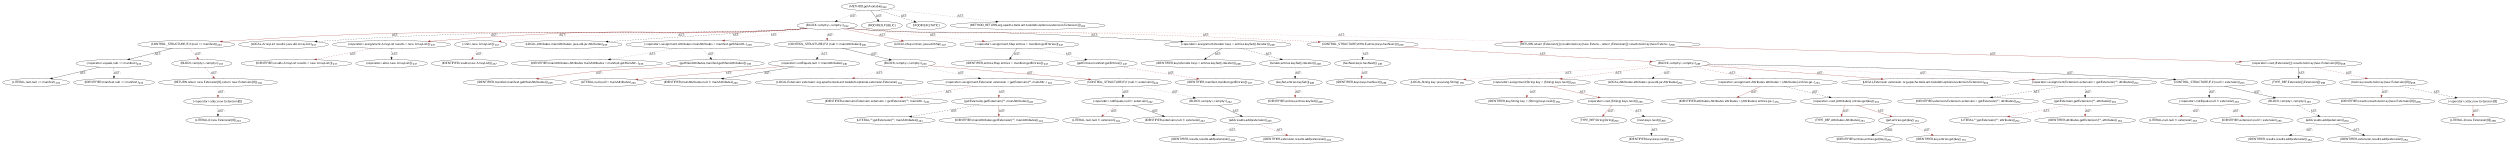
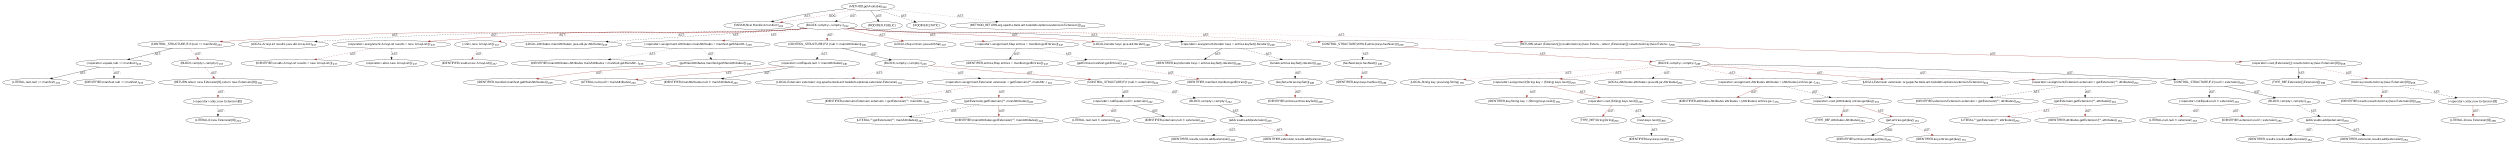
  digraph {
    fontname=Nunito
    node [fontname=Nunito]
    edge [color=brown fontname=Nunito style=dashed]
    n1 [label=<(METHOD,getAvailable)<SUB>232</SUB>>]
+   n2 [label=<(PARAM,final Manifest manifest)<SUB>232</SUB>>]
    n3 [label=<(BLOCK,&lt;empty&gt;,&lt;empty&gt;)<SUB>232</SUB>>]
    n4 [label=<(MODIFIER,PUBLIC)>]
    n5 [label=<(MODIFIER,STATIC)>]
    n6 [label=<(METHOD_RETURN,org.apache.tools.ant.taskdefs.optional.extension.Extension[])<SUB>232</SUB>>]
    n7 [label=<(CONTROL_STRUCTURE,IF,if (null == manifest))<SUB>233</SUB>>]
    n8 [label=<(LOCAL,ArrayList results: java.util.ArrayList)<SUB>237</SUB>>]
    n9 [label=<(&lt;operator&gt;.assignment,ArrayList results = new ArrayList())<SUB>237</SUB>>]
    n10 [label=<(&lt;init&gt;,new ArrayList())<SUB>237</SUB>>]
    n11 [label=<(LOCAL,Attributes mainAttributes: java.util.jar.Attributes)<SUB>239</SUB>>]
    n12 [label=<(&lt;operator&gt;.assignment,Attributes mainAttributes = manifest.getMainAtt...)<SUB>239</SUB>>]
    n13 [label=<(CONTROL_STRUCTURE,IF,if (null != mainAttributes))<SUB>240</SUB>>]
    n14 [label=<(LOCAL,Map entries: java.util.Map)<SUB>247</SUB>>]
    n15 [label=<(&lt;operator&gt;.assignment,Map entries = manifest.getEntries())<SUB>247</SUB>>]
+   n16 [label=<(LOCAL,Iterator keys: java.util.Iterator)<SUB>248</SUB>>]
    n17 [label=<(&lt;operator&gt;.assignment,Iterator keys = entries.keySet().iterator())<SUB>248</SUB>>]
    n18 [label=<(CONTROL_STRUCTURE,WHILE,while (keys.hasNext()))<SUB>249</SUB>>]
    n19 [label=<(RETURN,return (Extension[]) results.toArray(new Extens...,return (Extension[]) results.toArray(new Extens...)<SUB>258</SUB>>]
    n20 [label=<(&lt;operator&gt;.equals,null == manifest)<SUB>233</SUB>>]
    n21 [label=<(BLOCK,&lt;empty&gt;,&lt;empty&gt;)<SUB>233</SUB>>]
    n22 [label=<(IDENTIFIER,results,ArrayList results = new ArrayList())<SUB>237</SUB>>]
    n23 [label=<(&lt;operator&gt;.alloc,new ArrayList())<SUB>237</SUB>>]
    n24 [label=<(IDENTIFIER,results,new ArrayList())<SUB>237</SUB>>]
    n25 [label=<(IDENTIFIER,mainAttributes,Attributes mainAttributes = manifest.getMainAtt...)<SUB>239</SUB>>]
    n26 [label=<(getMainAttributes,manifest.getMainAttributes())<SUB>239</SUB>>]
    n27 [label=<(&lt;operator&gt;.notEquals,null != mainAttributes)<SUB>240</SUB>>]
    n28 [label=<(BLOCK,&lt;empty&gt;,&lt;empty&gt;)<SUB>240</SUB>>]
    n29 [label=<(IDENTIFIER,entries,Map entries = manifest.getEntries())<SUB>247</SUB>>]
    n30 [label=<(getEntries,manifest.getEntries())<SUB>247</SUB>>]
    n31 [label=<(IDENTIFIER,keys,Iterator keys = entries.keySet().iterator())<SUB>248</SUB>>]
    n32 [label=<(iterator,entries.keySet().iterator())<SUB>248</SUB>>]
    n33 [label=<(hasNext,keys.hasNext())<SUB>249</SUB>>]
    n34 [label=<(BLOCK,&lt;empty&gt;,&lt;empty&gt;)<SUB>249</SUB>>]
    n35 [label=<(&lt;operator&gt;.cast,(Extension[]) results.toArray(new Extension[0]))<SUB>258</SUB>>]
    n36 [label=<(LITERAL,null,null == manifest)<SUB>233</SUB>>]
    n37 [label=<(IDENTIFIER,manifest,null == manifest)<SUB>233</SUB>>]
    n38 [label=<(RETURN,return new Extension[0];,return new Extension[0];)<SUB>234</SUB>>]
    n39 [label=<(&lt;operator&gt;.alloc,new Extension[0])>]
    n40 [label=<(LITERAL,0,new Extension[0])<SUB>234</SUB>>]
    n41 [label=<(IDENTIFIER,manifest,manifest.getMainAttributes())<SUB>239</SUB>>]
    n42 [label=<(LITERAL,null,null != mainAttributes)<SUB>240</SUB>>]
    n43 [label=<(IDENTIFIER,mainAttributes,null != mainAttributes)<SUB>240</SUB>>]
    n44 [label=<(LOCAL,Extension extension: org.apache.tools.ant.taskdefs.optional.extension.Extension)<SUB>241</SUB>>]
    n45 [label=<(&lt;operator&gt;.assignment,Extension extension = getExtension(&quot;&quot;, mainAttr...)<SUB>241</SUB>>]
    n46 [label=<(CONTROL_STRUCTURE,IF,if (null != extension))<SUB>242</SUB>>]
    n47 [label=<(IDENTIFIER,extension,Extension extension = getExtension(&quot;&quot;, mainAttr...)<SUB>241</SUB>>]
    n48 [label=<(getExtension,getExtension(&quot;&quot;, mainAttributes))<SUB>241</SUB>>]
    n49 [label=<(&lt;operator&gt;.notEquals,null != extension)<SUB>242</SUB>>]
    n50 [label=<(BLOCK,&lt;empty&gt;,&lt;empty&gt;)<SUB>242</SUB>>]
    n51 [label=<(LITERAL,&quot;&quot;,getExtension(&quot;&quot;, mainAttributes))<SUB>241</SUB>>]
    n52 [label=<(IDENTIFIER,mainAttributes,getExtension(&quot;&quot;, mainAttributes))<SUB>241</SUB>>]
    n53 [label=<(LITERAL,null,null != extension)<SUB>242</SUB>>]
    n54 [label=<(IDENTIFIER,extension,null != extension)<SUB>242</SUB>>]
    n55 [label=<(add,results.add(extension))<SUB>243</SUB>>]
    n56 [label=<(IDENTIFIER,results,results.add(extension))<SUB>243</SUB>>]
    n57 [label=<(IDENTIFIER,extension,results.add(extension))<SUB>243</SUB>>]
    n58 [label=<(IDENTIFIER,manifest,manifest.getEntries())<SUB>247</SUB>>]
    n59 [label=<(keySet,entries.keySet())<SUB>248</SUB>>]
    n60 [label=<(IDENTIFIER,entries,entries.keySet())<SUB>248</SUB>>]
    n61 [label=<(IDENTIFIER,keys,keys.hasNext())<SUB>249</SUB>>]
    n62 [label=<(LOCAL,String key: java.lang.String)<SUB>250</SUB>>]
    n63 [label=<(&lt;operator&gt;.assignment,String key = (String) keys.next())<SUB>250</SUB>>]
    n64 [label=<(LOCAL,Attributes attributes: java.util.jar.Attributes)<SUB>251</SUB>>]
    n65 [label=<(&lt;operator&gt;.assignment,Attributes attributes = (Attributes) entries.ge...)<SUB>251</SUB>>]
    n66 [label=<(LOCAL,Extension extension: org.apache.tools.ant.taskdefs.optional.extension.Extension)<SUB>252</SUB>>]
    n67 [label=<(&lt;operator&gt;.assignment,Extension extension = getExtension(&quot;&quot;, attributes))<SUB>252</SUB>>]
    n68 [label=<(CONTROL_STRUCTURE,IF,if (null != extension))<SUB>253</SUB>>]
    n69 [label=<(IDENTIFIER,key,String key = (String) keys.next())<SUB>250</SUB>>]
    n70 [label=<(&lt;operator&gt;.cast,(String) keys.next())<SUB>250</SUB>>]
    n71 [label=<(IDENTIFIER,attributes,Attributes attributes = (Attributes) entries.ge...)<SUB>251</SUB>>]
    n72 [label=<(&lt;operator&gt;.cast,(Attributes) entries.get(key))<SUB>251</SUB>>]
    n73 [label=<(IDENTIFIER,extension,Extension extension = getExtension(&quot;&quot;, attributes))<SUB>252</SUB>>]
    n74 [label=<(getExtension,getExtension(&quot;&quot;, attributes))<SUB>252</SUB>>]
    n75 [label=<(&lt;operator&gt;.notEquals,null != extension)<SUB>253</SUB>>]
    n76 [label=<(BLOCK,&lt;empty&gt;,&lt;empty&gt;)<SUB>253</SUB>>]
    n77 [label=<(TYPE_REF,String,String)<SUB>250</SUB>>]
    n78 [label=<(next,keys.next())<SUB>250</SUB>>]
    n79 [label=<(IDENTIFIER,keys,keys.next())<SUB>250</SUB>>]
    n80 [label=<(TYPE_REF,Attributes,Attributes)<SUB>251</SUB>>]
    n81 [label=<(get,entries.get(key))<SUB>251</SUB>>]
    n82 [label=<(IDENTIFIER,entries,entries.get(key))<SUB>251</SUB>>]
    n83 [label=<(IDENTIFIER,key,entries.get(key))<SUB>251</SUB>>]
    n84 [label=<(LITERAL,&quot;&quot;,getExtension(&quot;&quot;, attributes))<SUB>252</SUB>>]
    n85 [label=<(IDENTIFIER,attributes,getExtension(&quot;&quot;, attributes))<SUB>252</SUB>>]
    n86 [label=<(LITERAL,null,null != extension)<SUB>253</SUB>>]
    n87 [label=<(IDENTIFIER,extension,null != extension)<SUB>253</SUB>>]
    n88 [label=<(add,results.add(extension))<SUB>254</SUB>>]
    n89 [label=<(IDENTIFIER,results,results.add(extension))<SUB>254</SUB>>]
    n90 [label=<(IDENTIFIER,extension,results.add(extension))<SUB>254</SUB>>]
    n91 [label=<(TYPE_REF,Extension[],Extension[])<SUB>258</SUB>>]
    n92 [label=<(toArray,results.toArray(new Extension[0]))<SUB>258</SUB>>]
    n93 [label=<(IDENTIFIER,results,results.toArray(new Extension[0]))<SUB>258</SUB>>]
    n94 [label=<(&lt;operator&gt;.alloc,new Extension[0])>]
    n95 [label=<(LITERAL,0,new Extension[0])<SUB>258</SUB>>]
+   n1 -> n2 [color=black label="AST: " style=solid]
+   n1 -> n2 [label="DDG: "]
    n1 -> n3 [color=black label="AST: " style=dotted]
    n1 -> n4 [color=black label="AST: " style=solid]
    n1 -> n5 [color=black label="AST: "]
    n1 -> n6 [color=black label="AST: " style=dotted]
    n3 -> n7 [label="AST: " style=solid]
    n3 -> n8 [color=black label="AST: "]
    n3 -> n9 [label="AST: " style=solid]
    n3 -> n10 [label="AST: " style=dotted]
    n3 -> n11 [color=black label="AST: "]
    n3 -> n12 [label="AST: " style=dotted]
    n3 -> n13 [label="AST: " style=dotted]
    n3 -> n14 [label="AST: " style=solid]
    n3 -> n15 [label="AST: " style=dotted]
+   n3 -> n16 [label="AST: " style=solid]
    n3 -> n17 [color=black label="AST: " style=solid]
    n3 -> n18 [label="AST: "]
    n3 -> n19 [label="AST: " style=dotted]
    n7 -> n20 [color=black label="AST: " style=solid]
    n7 -> n21 [label="AST: "]
    n9 -> n22 [label="AST: "]
    n9 -> n23 [color=black label="AST: "]
    n10 -> n24 [label="AST: "]
    n12 -> n25 [color=black label="AST: " style=dotted]
    n12 -> n26 [color=black label="AST: " style=dotted]
    n13 -> n27 [color=black label="AST: " style=dotted]
    n13 -> n28 [color=black label="AST: " style=solid]
    n15 -> n29 [color=black label="AST: " style=solid]
    n15 -> n30 [color=black label="AST: " style=dotted]
    n17 -> n31 [color=black label="AST: " style=solid]
    n17 -> n32 [color=black label="AST: "]
    n18 -> n33 [color=black label="AST: " style=dotted]
    n18 -> n34 [label="AST: " style=solid]
    n19 -> n35 [label="AST: " style=solid]
    n20 -> n36 [color=black label="AST: " style=solid]
    n20 -> n37 [color=black label="AST: "]
    n21 -> n38 [label="AST: "]
    n26 -> n41 [label="AST: " style=solid]
    n27 -> n42 [label="AST: " style=solid]
    n27 -> n43 [color=black label="AST: " style=solid]
    n28 -> n44 [label="AST: " style=dotted]
    n28 -> n45 [color=black label="AST: " style=dotted]
    n28 -> n46 [label="AST: " style=solid]
    n30 -> n58 [label="AST: "]
    n32 -> n59 [color=black label="AST: " style=dotted]
    n33 -> n61 [label="AST: "]
    n34 -> n62 [label="AST: " style=dotted]
    n34 -> n63 [label="AST: "]
    n34 -> n64 [color=black label="AST: " style=dotted]
    n34 -> n65 [label="AST: "]
    n34 -> n66 [label="AST: " style=solid]
    n34 -> n67 [label="AST: " style=dotted]
    n34 -> n68 [color=black label="AST: " style=solid]
    n35 -> n91 [color=black label="AST: " style=solid]
    n35 -> n92 [label="AST: "]
    n38 -> n39 [label="AST: " style=dotted]
    n39 -> n40 [color=black label="AST: "]
    n45 -> n47 [label="AST: "]
    n45 -> n48 [label="AST: " style=dotted]
    n46 -> n49 [color=black label="AST: "]
    n46 -> n50 [color=black label="AST: " style=dotted]
    n48 -> n51 [color=black label="AST: "]
    n48 -> n52 [label="AST: " style=solid]
    n49 -> n53 [label="AST: "]
    n49 -> n54 [color=black label="AST: " style=solid]
    n50 -> n55 [color=black label="AST: " style=solid]
    n55 -> n56 [color=black label="AST: " style=dotted]
    n55 -> n57 [label="AST: "]
    n59 -> n60 [label="AST: "]
    n63 -> n69 [label="AST: " style=dotted]
    n63 -> n70 [label="AST: " style=solid]
    n65 -> n71 [label="AST: " style=solid]
    n65 -> n72 [color=black label="AST: "]
    n67 -> n73 [color=black label="AST: "]
    n67 -> n74 [color=black label="AST: "]
    n68 -> n75 [color=black label="AST: "]
    n68 -> n76 [color=black label="AST: " style=solid]
    n70 -> n77 [label="AST: " style=solid]
    n70 -> n78 [color=black label="AST: " style=dotted]
    n72 -> n80 [label="AST: " style=solid]
    n72 -> n81 [label="AST: " style=solid]
    n74 -> n84 [label="AST: "]
    n74 -> n85 [label="AST: "]
    n75 -> n86 [label="AST: " style=dotted]
    n75 -> n87 [label="AST: " style=dotted]
    n76 -> n88 [color=black label="AST: "]
    n78 -> n79 [color=black label="AST: " style=dotted]
    n81 -> n82 [color=black label="DDG: " style=solid]
    n81 -> n83 [label="AST: "]
    n88 -> n89 [color=black label="AST: " style=dotted]
    n88 -> n90 [color=black label="AST: " style=solid]
    n92 -> n93 [label="AST: "]
    n92 -> n94 [color=black label="AST: "]
    n94 -> n95 [label="AST: " style=solid]
  }
